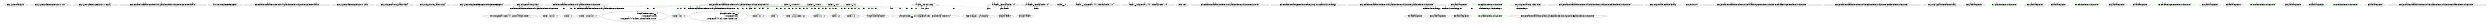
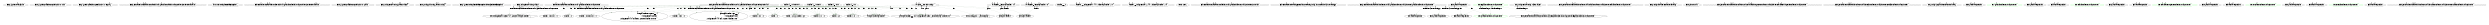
  digraph {
    node [cluster="Humanizer.Localisation.NumberToWords.SpanishNumberToWordsConverter.Convert(int)" file="PrecisionDateTimeHumanizeStrategy.cs" span="0-0"]
    edge [color=darkseagreen4 style=dashed]
    n1 [cluster="System.Math.Abs(int)" label="Entry System.Math.Abs(int)"]
    n2 [cluster="System.Collections.Generic.List<T>.List()" label="Entry System.Collections.Generic.List<T>.List()"]
    n3 [cluster="System.Collections.Generic.List<T>.ToArray()" label="Entry System.Collections.Generic.List<T>.ToArray()"]
    n4 [cluster="Humanizer.Localisation.NumberToWords.SpanishNumberToWordsConverter.ConvertToOrdinal(int)" label="Entry Humanizer.Localisation.NumberToWords.SpanishNumberToWordsConverter.ConvertToOrdinal(int)" span="79-79"]
    n5 [cluster="Humanizer.Localisation.NumberToWords.SpanishNumberToWordsConverter.ConvertToOrdinal(int)" label="throw new NotImplementedException();" span="81-81"]
    n6 [cluster="Humanizer.Localisation.NumberToWords.SpanishNumberToWordsConverter.ConvertToOrdinal(int)" label="Exit Humanizer.Localisation.NumberToWords.SpanishNumberToWordsConverter.ConvertToOrdinal(int)" span="79-79"]
    n7 [cluster="System.Collections.Generic.List<T>.Add(T)" label="Entry System.Collections.Generic.List<T>.Add(T)"]
    n8 [cluster="string.Format(string, params object[])" label="Entry string.Format(string, params object[])"]
    n9 [cluster="string.Join(string, params string[])" label="Entry string.Join(string, params string[])"]
    n10 [cluster="System.NotImplementedException.NotImplementedException()" label="Entry System.NotImplementedException.NotImplementedException()"]
    n11 [cluster="string.Format(string, object)" label="Entry string.Format(string, object)"]
    n12 [label="Entry Humanizer.Localisation.NumberToWords.SpanishNumberToWordsConverter.Convert(int)" span="11-11"]
    n13 [label="number < 0" span="16-16"]
    n14 [label="return string.Format(''menos {0}'', Convert(Math.Abs(number)));" span="17-17"]
    n15 [label="(number / 1000000000) > 0" span="21-21"]
    n16 [label="(number / 1000000) > 0" span="30-30"]
    n17 [label="parts.Add(number/1000000 == 1\r\n                    ? string.Format(''millón'')\r\n                    : string.Format(''{0} millones'', Convert(number/1000000)))" span="32-34"]
    n18 [label="(number / 1000) > 0" span="39-39"]
    n19 [label="parts.Add(number/1000 == 1\r\n                    ? string.Format(''mil'')\r\n                    : string.Format(''{0} mil'', Convert(number/1000)))" span="41-43"]
    n20 [label="(number / 100) > 0" span="48-48"]
    n21 [label="parts.Add(number == 100 ? string.Format(''cien'') : HundredsMap[(number/100)])" span="50-50"]
    n22 [label="number > 0" span="54-54"]
    n23 [label="number < 20" span="56-56"]
    n24 [label="parts.Add(UnitsMap[number])" span="57-57"]
    n25 [label="number > 20 && number < 30" span="58-58"]
    n26 [label="(number % 10) > 0" span="61-61"]
    n27 [label="(number % 10) > 0" span="69-69"]
    n28 [label="number == 0" span="13-13"]
    n29 [label="number %= 1000000000" span="27-27"]
    n30 [label="number %= 1000000" span="36-36"]
    n31 [label="number %= 1000" span="45-45"]
    n32 [label="number %= 100" span="51-51"]
    n33 [label="var lastPart = TensMap[number / 10]" span="60-60"]
    n34 [label="parts.Add(lastPart)" span="64-64"]
    n35 [label="lastPart += string.Format('' {0}'', UnitsMap[number % 10])" span="62-62"]
    n36 [label="var lastPart = TensMap[number / 10]" span="68-68"]
    n37 [label="parts.Add(lastPart)" span="72-72"]
    n38 [label="lastPart += string.Format('' y {0}'', UnitsMap[number % 10])" span="70-70"]
    n39 [label="return ''cero'';" span="14-14"]
    n40 [label="var parts = new List<string>()" span="19-19"]
-   n41 [label="object string.Join('' '', parts.ToArray());" span="76-76"]
+   n41 [label="return string.Join('' '', parts.ToArray());" span="76-76"]
    n42 [label="Exit Humanizer.Localisation.NumberToWords.SpanishNumberToWordsConverter.Convert(int)" span="11-11"]
    n43 [label="Humanizer.Localisation.NumberToWords.SpanishNumberToWordsConverter" cluster="" span=""]
    n44 [cluster="Humanizer.ToQuantityExtensions.ToQuantity(string, int, Humanizer.ShowQuantityAs)" file="ToQuantityExtensions.cs" label="Exit Humanizer.ToQuantityExtensions.ToQuantity(string, int, Humanizer.ShowQuantityAs)" span="25-25"]
    n45 [cluster="Humanizer.Localisation.NumberToWords.SpanishNumberToWordsConverter.SpanishNumberToWordsConverter()" file="ToQuantityExtensions.cs" label="Entry Humanizer.Localisation.NumberToWords.SpanishNumberToWordsConverter.SpanishNumberToWordsConverter()" span="5-5"]
    n46 [cluster="lambda expression" file="ToQuantityExtensions.cs" label="Entry lambda expression" span="15-15"]
    n47 [cluster="lambda expression" file="ToQuantityExtensions.cs" label="Exit lambda expression" span="15-15"]
    n48 [cluster="lambda expression" file="ToQuantityExtensions.cs" label="Entry lambda expression" span="16-16"]
    n49 [cluster="lambda expression" color=green community=0 file="ToQuantityExtensions.cs" label="new ArabicNumberToWordsConverter()" prediction=0 span="16-16"]
    n50 [cluster="lambda expression" file="ToQuantityExtensions.cs" label="Exit lambda expression" span="16-16"]
    n51 [cluster="lambda expression" color=green community=0 file="ToQuantityExtensions.cs" label="new EnglishNumberToWordsConverter()" prediction=0 span="15-15"]
    n52 [cluster="Humanizer.Localisation.NumberToWords.EnglishNumberToWordsConverter.EnglishNumberToWordsConverter()" file="ToQuantityExtensions.cs" label="Entry Humanizer.Localisation.NumberToWords.EnglishNumberToWordsConverter.EnglishNumberToWordsConverter()" span="5-5"]
    n53 [cluster="string.Format(string, object, object)" file="ToQuantityExtensions.cs" label="Entry string.Format(string, object, object)"]
    n54 [cluster="Humanizer.Localisation.NumberToWords.PolishNumberToWordsConverter.PolishNumberToWordsConverter()" file="ToQuantityExtensions.cs" label="Entry Humanizer.Localisation.NumberToWords.PolishNumberToWordsConverter.PolishNumberToWordsConverter()" span="6-6"]
    n55 [cluster="string.Pluralize(Humanizer.Plurality)" file="ToQuantityExtensions.cs" label="Entry string.Pluralize(Humanizer.Plurality)" span="170-170"]
    n56 [cluster="int.ToWords()" file="ToQuantityExtensions.cs" label="Entry int.ToWords()" span="32-32"]
    n57 [cluster="Humanizer.Localisation.NumberToWords.BrazilianPortugueseNumberToWordsConverter.BrazilianPortugueseNumberToWordsConverter()" file="ToQuantityExtensions.cs" label="Entry Humanizer.Localisation.NumberToWords.BrazilianPortugueseNumberToWordsConverter.BrazilianPortugueseNumberToWordsConverter()" span="5-5"]
    n58 [cluster="Humanizer.Localisation.NumberToWords.FrenchNumberToWordsConverter.FrenchNumberToWordsConverter()" file="ToQuantityExtensions.cs" label="Entry Humanizer.Localisation.NumberToWords.FrenchNumberToWordsConverter.FrenchNumberToWordsConverter()" span="5-5"]
    n59 [cluster="string.Singularize(Humanizer.Plurality)" file="ToQuantityExtensions.cs" label="Entry string.Singularize(Humanizer.Plurality)" span="194-194"]
    n60 [cluster="lambda expression" file="ToQuantityExtensions.cs" label="Entry lambda expression" span="22-22"]
    n61 [cluster="lambda expression" color=green community=0 file="ToQuantityExtensions.cs" label="new SpanishNumberToWordsConverter()" prediction=2 span="18-18"]
    n62 [cluster="lambda expression" file="ToQuantityExtensions.cs" label="Entry lambda expression" span="18-18"]
    n63 [cluster="lambda expression" file="ToQuantityExtensions.cs" label="Exit lambda expression" span="18-18"]
    n64 [cluster="lambda expression" color=green community=0 file="ToQuantityExtensions.cs" label="new PolishNumberToWordsConverter()" prediction=3 span="19-19"]
    n65 [cluster="lambda expression" file="ToQuantityExtensions.cs" label="Entry lambda expression" span="19-19"]
    n66 [cluster="lambda expression" file="ToQuantityExtensions.cs" label="Exit lambda expression" span="19-19"]
    n67 [cluster="lambda expression" color=green community=0 file="ToQuantityExtensions.cs" label="new BrazilianPortugueseNumberToWordsConverter()" prediction=4 span="20-20"]
    n68 [cluster="lambda expression" file="ToQuantityExtensions.cs" label="Entry lambda expression" span="20-20"]
    n69 [cluster="lambda expression" file="ToQuantityExtensions.cs" label="Exit lambda expression" span="20-20"]
    n70 [cluster="lambda expression" color=green community=0 file="ToQuantityExtensions.cs" label="new RussianNumberToWordsConverter()" prediction=5 span="21-21"]
    n71 [cluster="lambda expression" file="ToQuantityExtensions.cs" label="Entry lambda expression" span="21-21"]
    n72 [cluster="lambda expression" file="ToQuantityExtensions.cs" label="Exit lambda expression" span="21-21"]
    n73 [cluster="lambda expression" color=green community=0 file="ToQuantityExtensions.cs" label="new FrenchNumberToWordsConverter()" prediction=6 span="22-22"]
    n74 [cluster="lambda expression" file="ToQuantityExtensions.cs" label="Exit lambda expression" span="22-22"]
    n75 [cluster="Humanizer.Localisation.NumberToWords.RussianNumberToWordsConverter.RussianNumberToWordsConverter()" file="ToQuantityExtensions.cs" label="Entry Humanizer.Localisation.NumberToWords.RussianNumberToWordsConverter.RussianNumberToWordsConverter()" span="5-5"]
    n12 -> n13 [label=int]
    n12 -> n14 [label=int]
    n12 -> n15 [label=int]
    n12 -> n16 [label=int]
    n12 -> n17 [label=int]
    n12 -> n18 [label=int]
    n12 -> n19 [label=int]
    n12 -> n20 [label=int]
    n12 -> n21 [label=int]
    n12 -> n22 [label=int]
    n12 -> n23 [label=int]
    n12 -> n24 [label=int]
    n12 -> n25 [label=int]
    n12 -> n26 [label=int]
    n12 -> n27 [label=int]
    n29 -> n17 [label=int]
    n29 -> n18 [label=int]
    n29 -> n19 [label=int]
    n29 -> n20 [label=int]
    n29 -> n21 [label=int]
    n29 -> n22 [label=int]
    n29 -> n23 [label=int]
    n29 -> n24 [label=int]
    n29 -> n25 [label=int]
    n29 -> n26 [label=int]
    n29 -> n27 [label=int]
    n30 -> n19 [label=int]
    n30 -> n20 [label=int]
    n30 -> n21 [label=int]
    n30 -> n22 [label=int]
    n30 -> n23 [label=int]
    n30 -> n24 [label=int]
    n30 -> n25 [label=int]
    n30 -> n26 [label=int]
    n30 -> n27 [label=int]
    n31 -> n21 [label=int]
    n31 -> n22 [label=int]
    n31 -> n23 [label=int]
    n31 -> n25 [label=int]
    n31 -> n26 [label=int]
    n31 -> n27 [label=int]
    n32 -> n23 [label=int]
    n32 -> n24 [label=int]
    n32 -> n25 [label=int]
    n32 -> n26 [label=int]
    n32 -> n27 [label=int]
    n33 -> n34 [label=lastPart]
    n36 -> n37 [label=lastPart]
    n40 -> n17 [label=parts]
    n40 -> n19 [label=parts]
    n40 -> n21 [label=parts]
    n40 -> n24 [label=parts]
    n40 -> n34 [label=parts]
    n40 -> n37 [label=parts]
    n40 -> n41 [label=int]
    n43 -> n14 [label="Humanizer.Localisation.NumberToWords.SpanishNumberToWordsConverter"]
    n43 -> n17 [label="Humanizer.Localisation.NumberToWords.SpanishNumberToWordsConverter"]
    n43 -> n19 [label="Humanizer.Localisation.NumberToWords.SpanishNumberToWordsConverter"]
    n46 -> n47 [label="Humanizer.ShowQuantityAs"]
    n46 -> n48 [label="Humanizer.ShowQuantityAs"]
    n46 -> n49 [label=int]
    n46 -> n50 [label=int]
    n51 -> n49 [label=transformedInput]
    n51 -> n50 [label=transformedInput]
    n51 -> n52 [label=transformedInput]
  }
